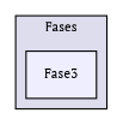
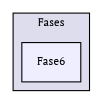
  digraph {
    compound=true
    fontname="PT Serif"
-   n1 [fillcolor="#eeeeff" fontname="PT Serif" fontsize=10 label=Fase3 pencolor=black shape=box style=filled]
+   n1 [fillcolor="#eeeeff" fontname="PT Serif" fontsize=10 label=Fase6 pencolor=black shape=box style=filled]
    subgraph cluster_1 {
      bgcolor="#ddddee"
      fontsize=10
      label=Fases
      pencolor=black
      n1
    }
  }
